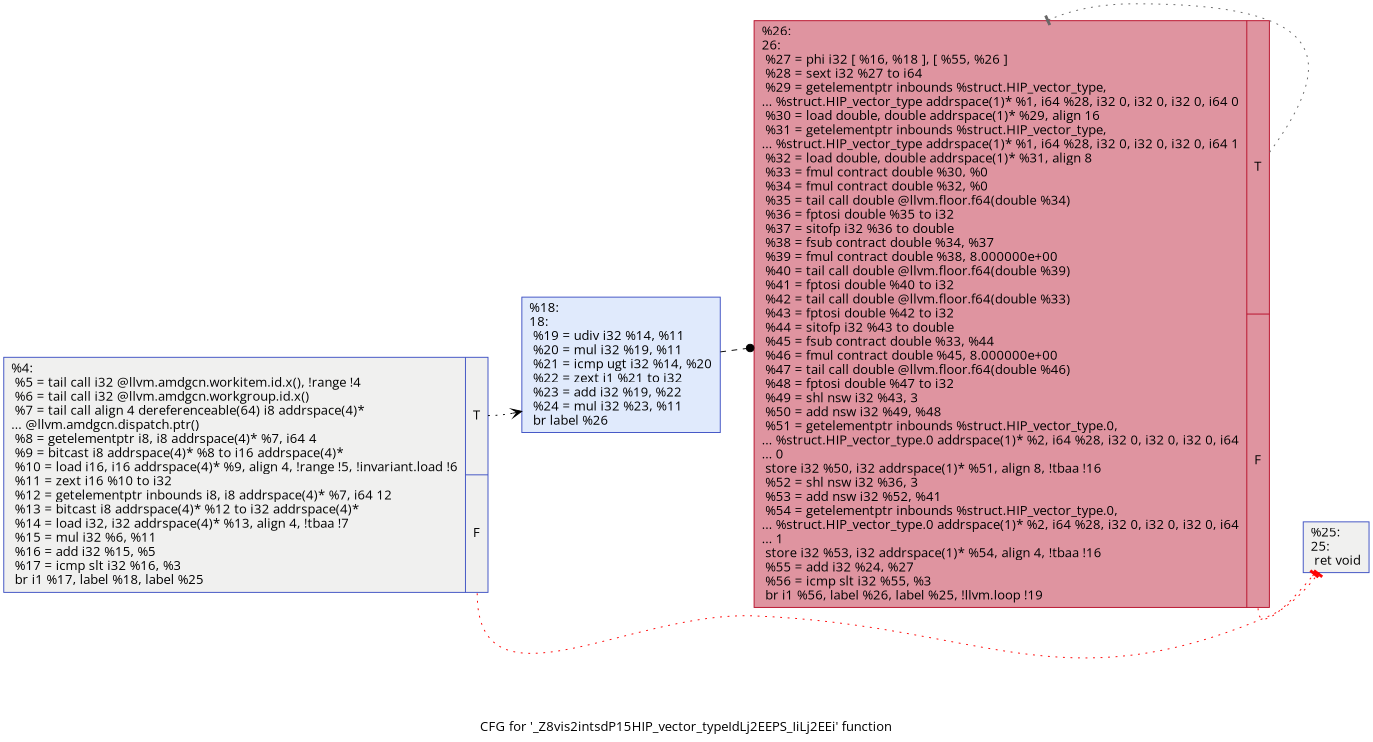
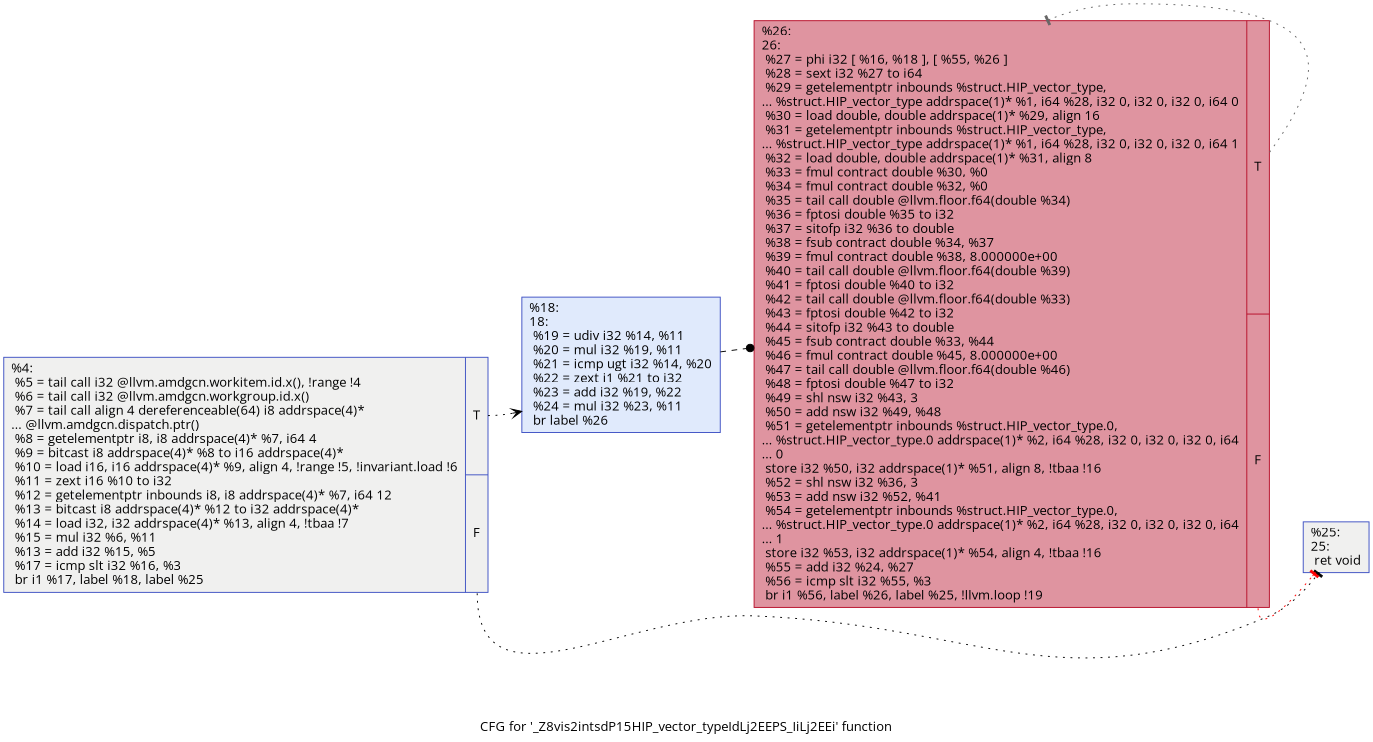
  digraph {
    fontname="Open Sans"
    label="CFG for '_Z8vis2intsdP15HIP_vector_typeIdLj2EEPS_IiLj2EEi' function"
    rankdir=LR
    node [color="#3d50c3ff" fillcolor="#dedcdb70" fontname="Open Sans" shape=record style=filled]
    edge [arrowhead=tee color=black fontname="Open Sans" style=dotted tailport=s0]
-   n1 [label="{%4:\l  %5 = tail call i32 @llvm.amdgcn.workitem.id.x(), !range !4\l  %6 = tail call i32 @llvm.amdgcn.workgroup.id.x()\l  %7 = tail call align 4 dereferenceable(64) i8 addrspace(4)*\l... @llvm.amdgcn.dispatch.ptr()\l  %8 = getelementptr i8, i8 addrspace(4)* %7, i64 4\l  %9 = bitcast i8 addrspace(4)* %8 to i16 addrspace(4)*\l  %10 = load i16, i16 addrspace(4)* %9, align 4, !range !5, !invariant.load !6\l  %11 = zext i16 %10 to i32\l  %12 = getelementptr inbounds i8, i8 addrspace(4)* %7, i64 12\l  %13 = bitcast i8 addrspace(4)* %12 to i32 addrspace(4)*\l  %14 = load i32, i32 addrspace(4)* %13, align 4, !tbaa !7\l  %15 = mul i32 %6, %11\l  %16 = add i32 %15, %5\l  %17 = icmp slt i32 %16, %3\l  br i1 %17, label %18, label %25\l|{<s0>T|<s1>F}}"]
+   n1 [label="{%4:\l  %5 = tail call i32 @llvm.amdgcn.workitem.id.x(), !range !4\l  %6 = tail call i32 @llvm.amdgcn.workgroup.id.x()\l  %7 = tail call align 4 dereferenceable(64) i8 addrspace(4)*\l... @llvm.amdgcn.dispatch.ptr()\l  %8 = getelementptr i8, i8 addrspace(4)* %7, i64 4\l  %9 = bitcast i8 addrspace(4)* %8 to i16 addrspace(4)*\l  %10 = load i16, i16 addrspace(4)* %9, align 4, !range !5, !invariant.load !6\l  %11 = zext i16 %10 to i32\l  %12 = getelementptr inbounds i8, i8 addrspace(4)* %7, i64 12\l  %13 = bitcast i8 addrspace(4)* %12 to i32 addrspace(4)*\l  %14 = load i32, i32 addrspace(4)* %13, align 4, !tbaa !7\l  %15 = mul i32 %6, %11\l  %13 = add i32 %15, %5\l  %17 = icmp slt i32 %16, %3\l  br i1 %17, label %18, label %25\l|{<s0>T|<s1>F}}"]
    n2 [fillcolor="#b9d0f970" label="{%18:\l18:                                               \l  %19 = udiv i32 %14, %11\l  %20 = mul i32 %19, %11\l  %21 = icmp ugt i32 %14, %20\l  %22 = zext i1 %21 to i32\l  %23 = add i32 %19, %22\l  %24 = mul i32 %23, %11\l  br label %26\l}"]
    n3 [label="{%25:\l25:                                               \l  ret void\l}"]
    n4 [color="#b70d28ff" fillcolor="#b70d2870" label="{%26:\l26:                                               \l  %27 = phi i32 [ %16, %18 ], [ %55, %26 ]\l  %28 = sext i32 %27 to i64\l  %29 = getelementptr inbounds %struct.HIP_vector_type,\l... %struct.HIP_vector_type addrspace(1)* %1, i64 %28, i32 0, i32 0, i32 0, i64 0\l  %30 = load double, double addrspace(1)* %29, align 16\l  %31 = getelementptr inbounds %struct.HIP_vector_type,\l... %struct.HIP_vector_type addrspace(1)* %1, i64 %28, i32 0, i32 0, i32 0, i64 1\l  %32 = load double, double addrspace(1)* %31, align 8\l  %33 = fmul contract double %30, %0\l  %34 = fmul contract double %32, %0\l  %35 = tail call double @llvm.floor.f64(double %34)\l  %36 = fptosi double %35 to i32\l  %37 = sitofp i32 %36 to double\l  %38 = fsub contract double %34, %37\l  %39 = fmul contract double %38, 8.000000e+00\l  %40 = tail call double @llvm.floor.f64(double %39)\l  %41 = fptosi double %40 to i32\l  %42 = tail call double @llvm.floor.f64(double %33)\l  %43 = fptosi double %42 to i32\l  %44 = sitofp i32 %43 to double\l  %45 = fsub contract double %33, %44\l  %46 = fmul contract double %45, 8.000000e+00\l  %47 = tail call double @llvm.floor.f64(double %46)\l  %48 = fptosi double %47 to i32\l  %49 = shl nsw i32 %43, 3\l  %50 = add nsw i32 %49, %48\l  %51 = getelementptr inbounds %struct.HIP_vector_type.0,\l... %struct.HIP_vector_type.0 addrspace(1)* %2, i64 %28, i32 0, i32 0, i32 0, i64\l... 0\l  store i32 %50, i32 addrspace(1)* %51, align 8, !tbaa !16\l  %52 = shl nsw i32 %36, 3\l  %53 = add nsw i32 %52, %41\l  %54 = getelementptr inbounds %struct.HIP_vector_type.0,\l... %struct.HIP_vector_type.0 addrspace(1)* %2, i64 %28, i32 0, i32 0, i32 0, i64\l... 1\l  store i32 %53, i32 addrspace(1)* %54, align 4, !tbaa !16\l  %55 = add i32 %24, %27\l  %56 = icmp slt i32 %55, %3\l  br i1 %56, label %26, label %25, !llvm.loop !19\l|{<s0>T|<s1>F}}"]
    n1 -> n2 [arrowhead=vee]
-   n1 -> n3 [color=red tailport=s1]
+   n1 -> n3 [tailport=s1]
    n2 -> n4 [arrowhead=dot style=dashed]
    n4 -> n3 [color=red tailport=s1]
    n4 -> n4 [color=gray40]
  }
